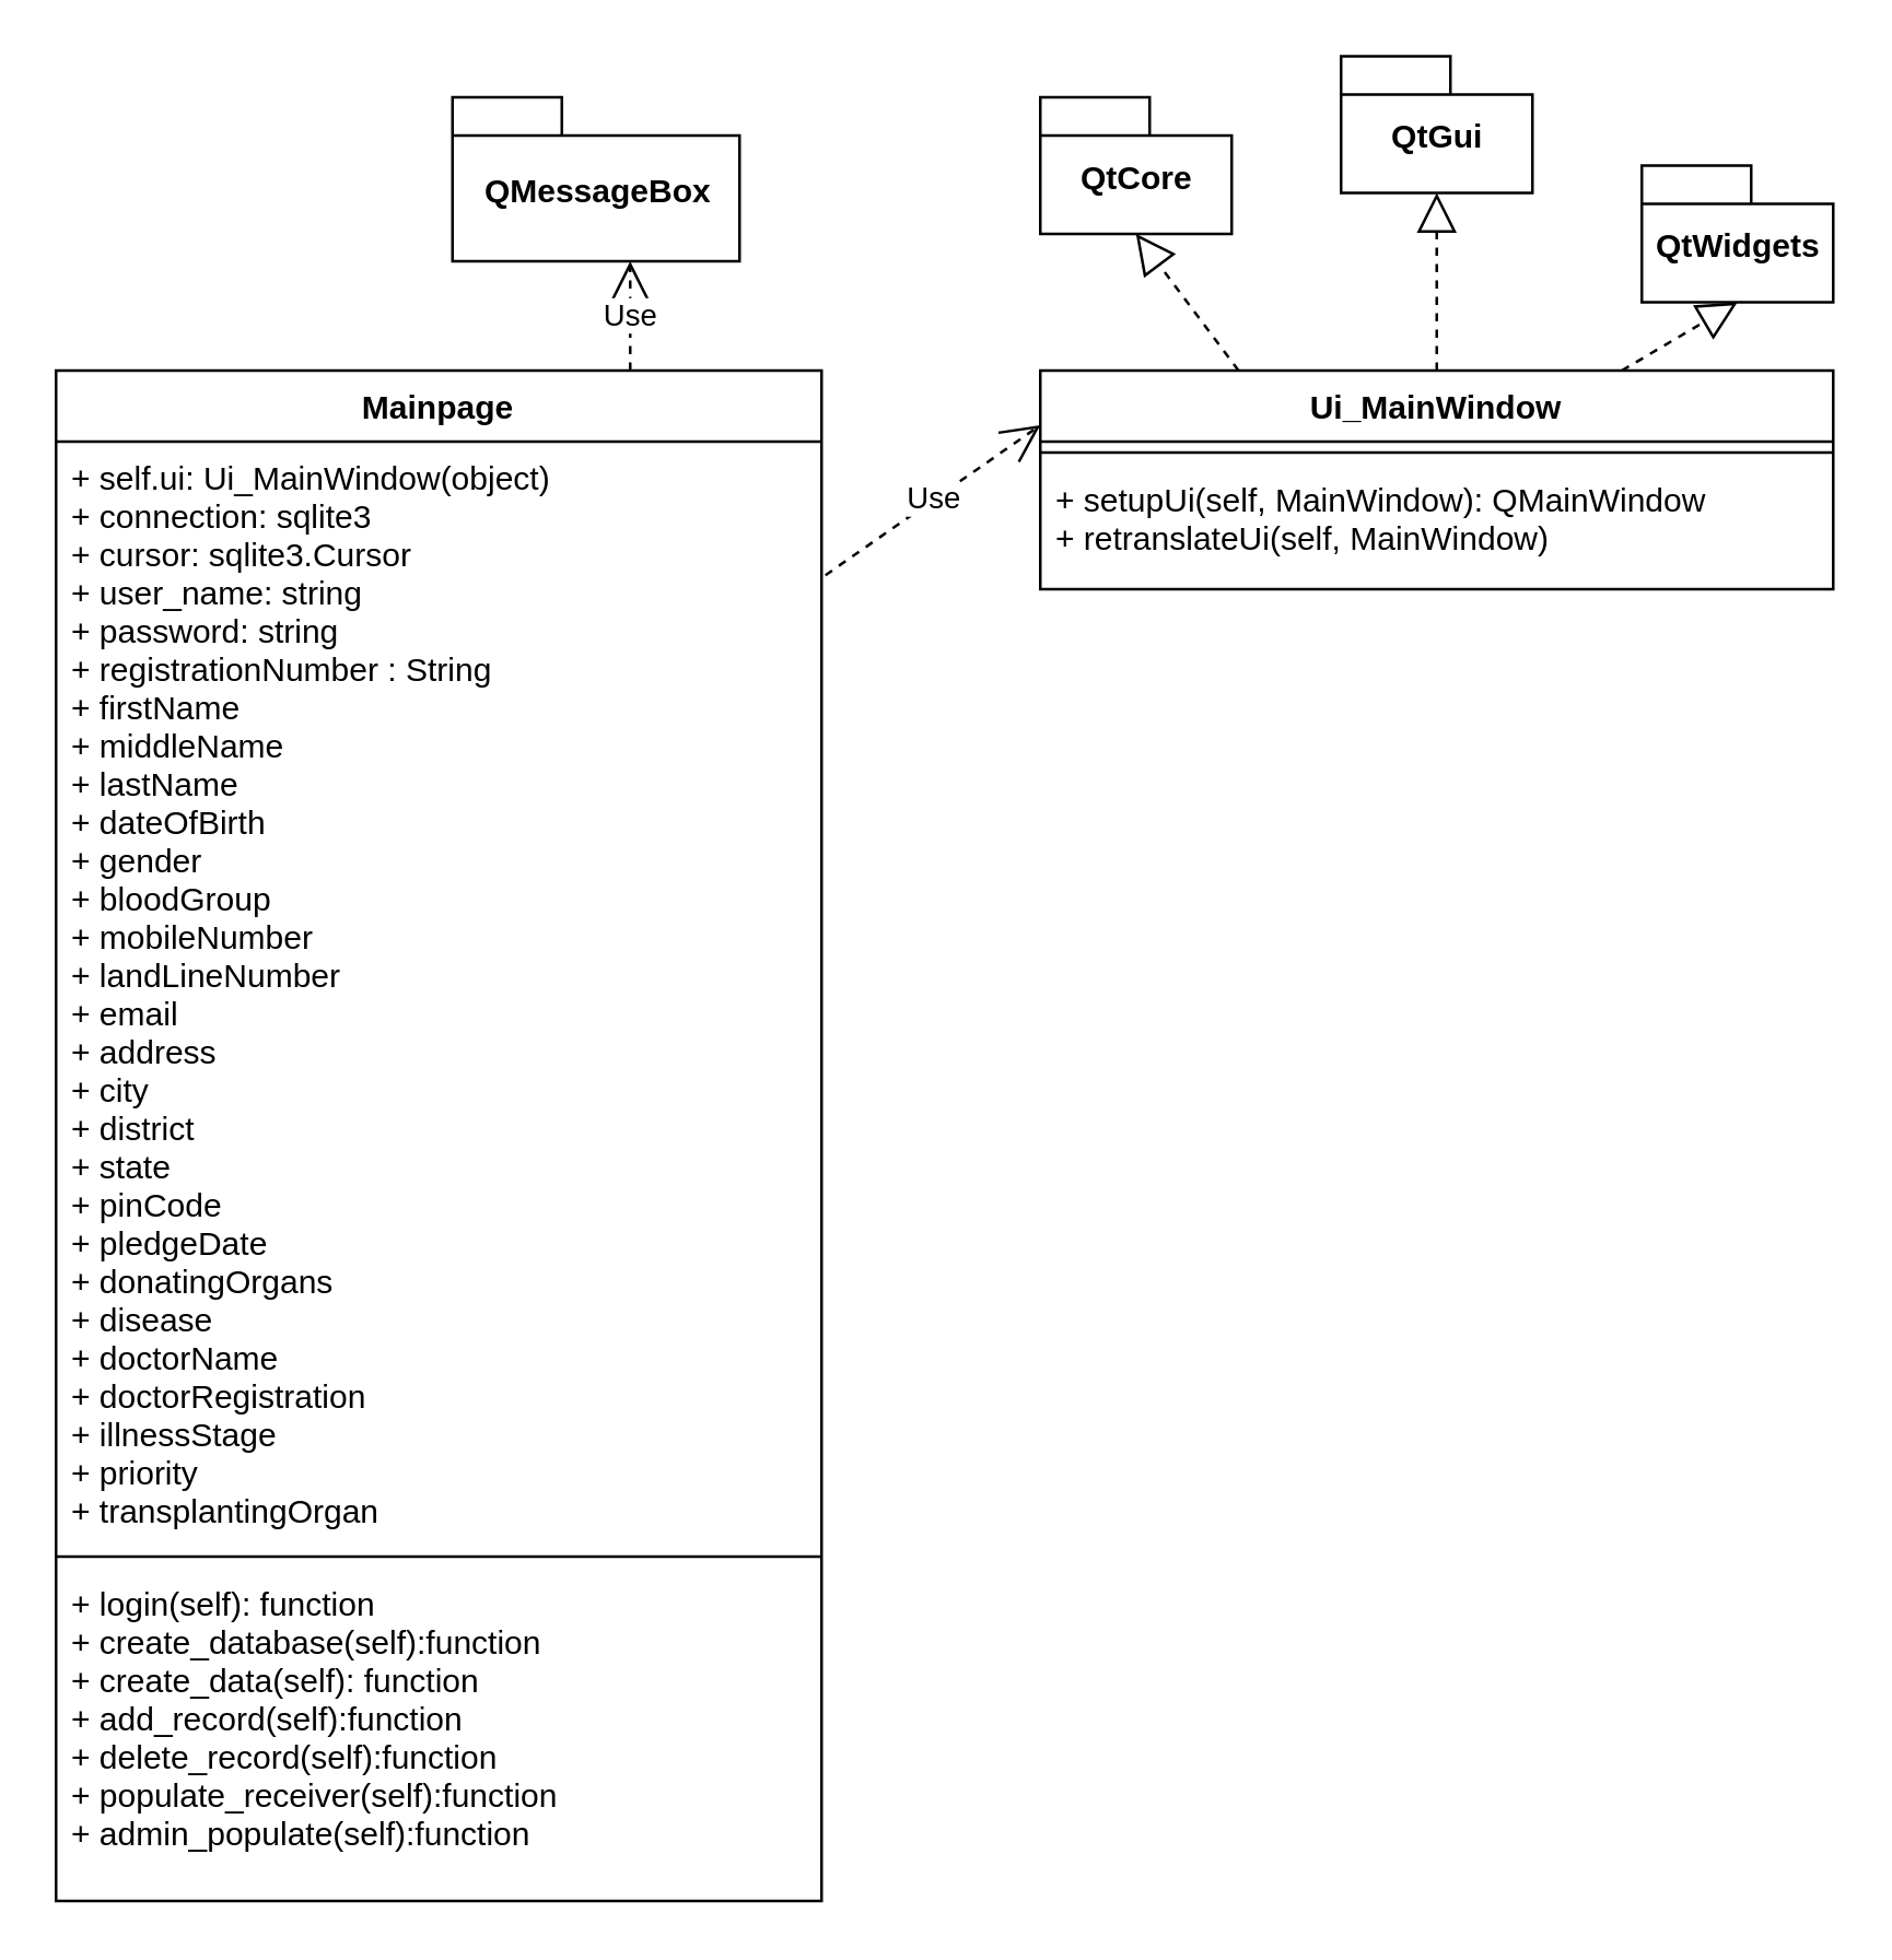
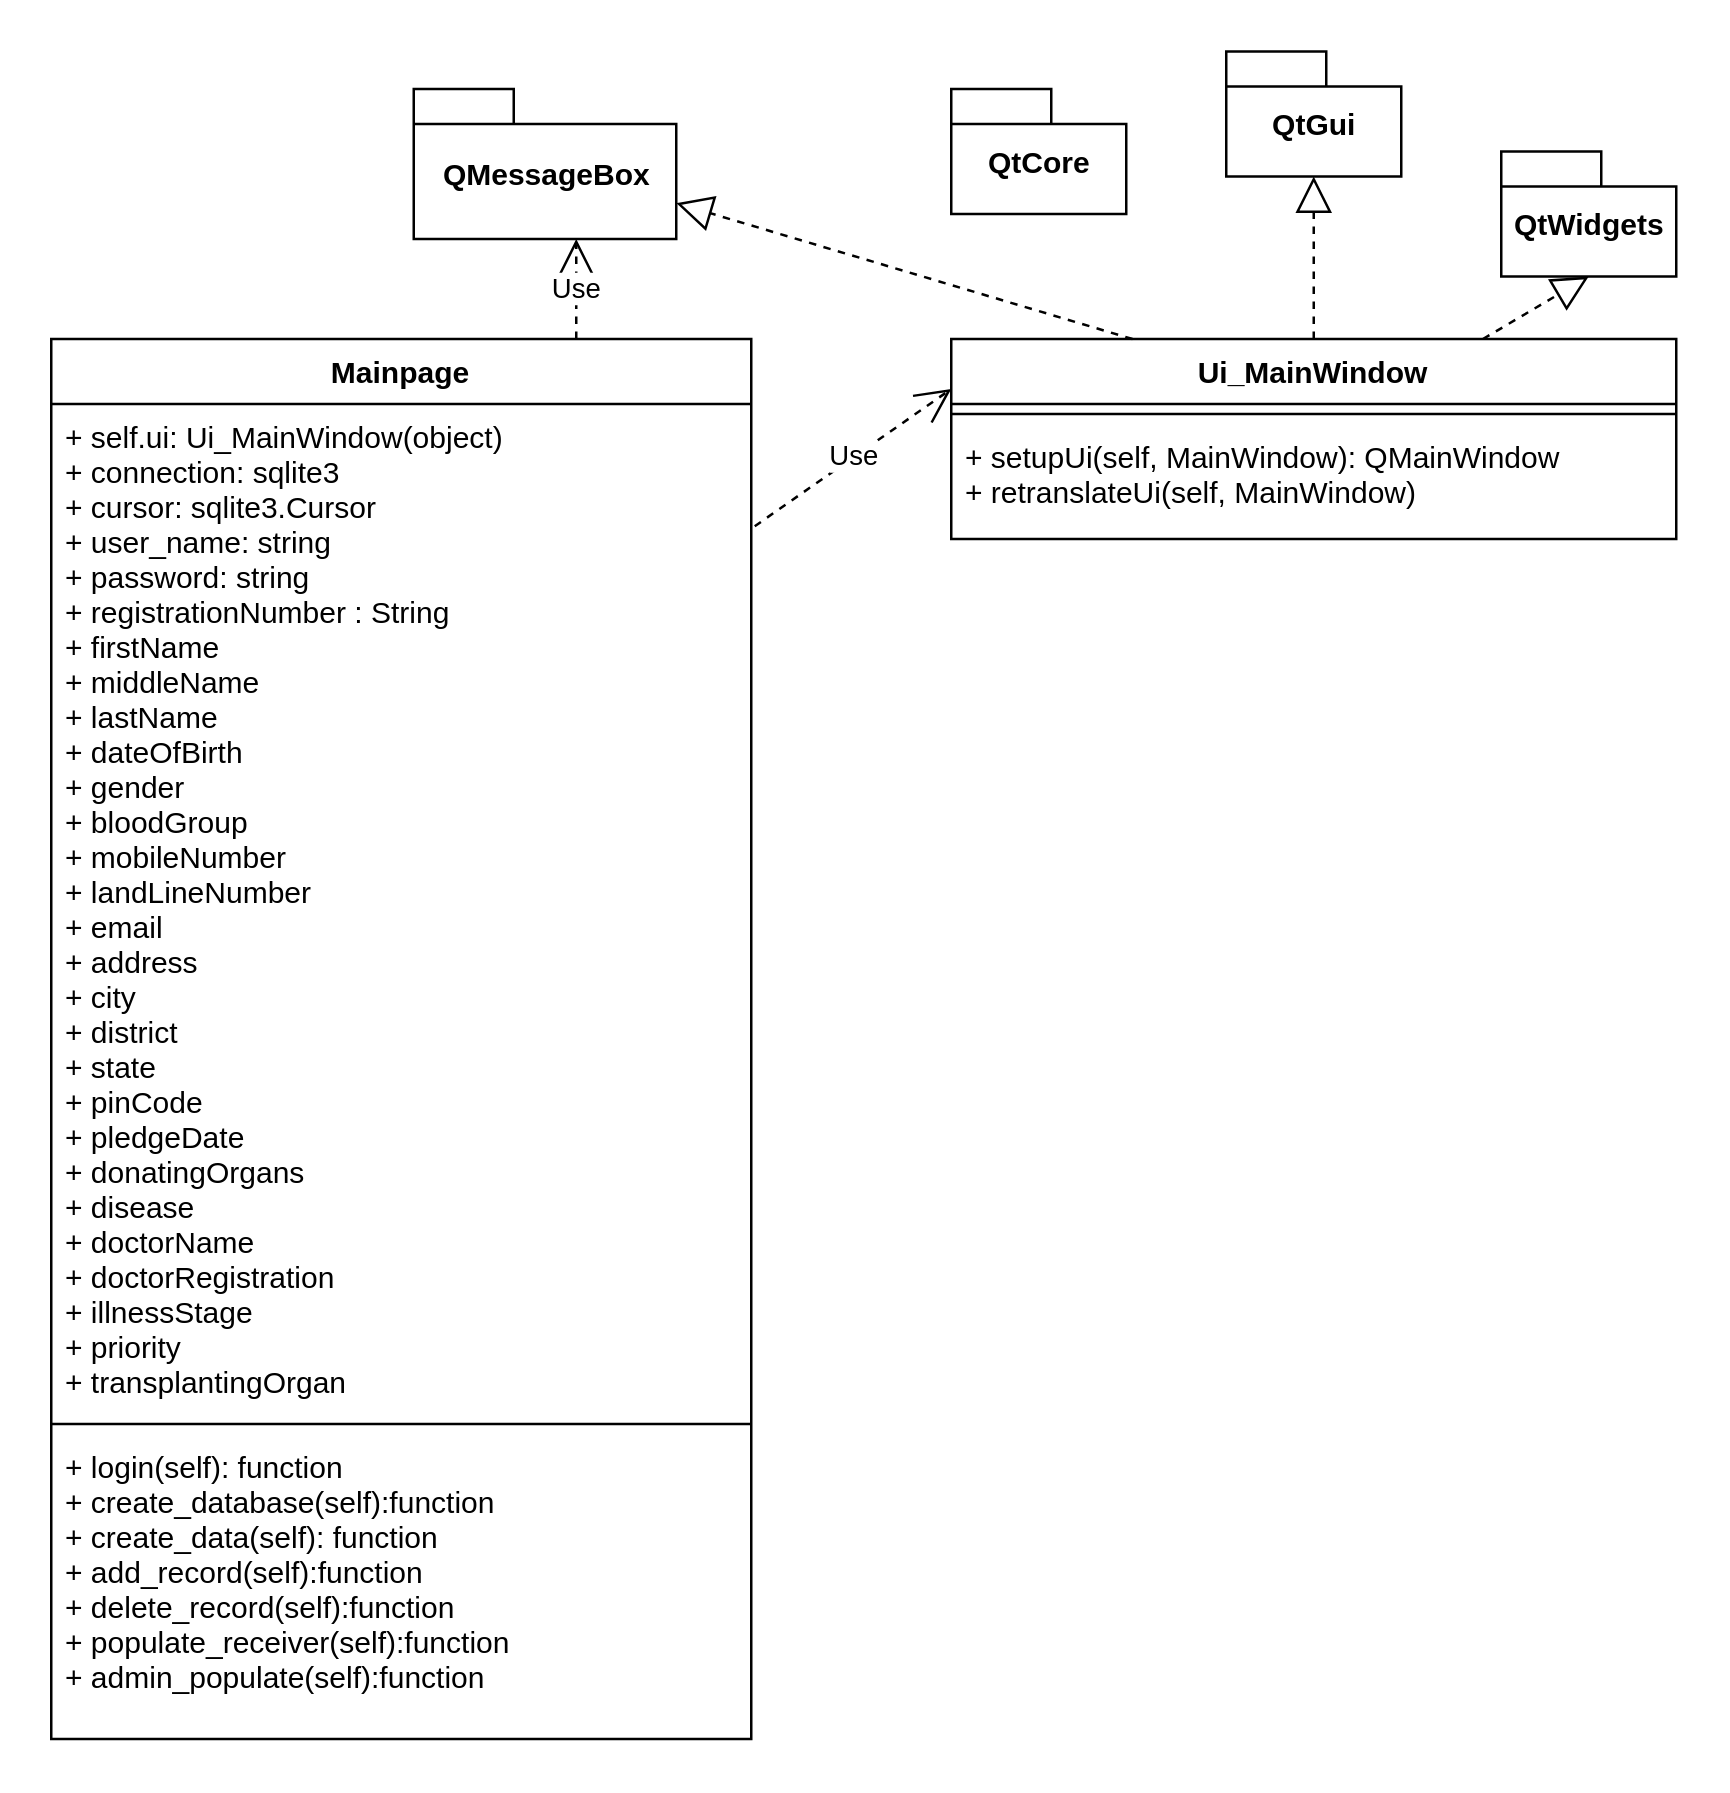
  <mxCell id="0" />
  <mxCell id="1" parent="0" />
  <mxCell id="2" value="Mainpage" style="swimlane;fontStyle=1;align=center;verticalAlign=top;childLayout=stackLayout;horizontal=1;startSize=26;horizontalStack=0;resizeParent=1;resizeParentMax=0;resizeLast=0;collapsible=1;marginBottom=0;" vertex="1" parent="1"><mxGeometry x="20" y="135" width="280" height="560" as="geometry" /></mxCell>
  <mxCell id="3" value="+ self.ui: Ui_MainWindow(object)&#10;+ connection: sqlite3&#10;+ cursor: sqlite3.Cursor&#10;+ user_name: string&#10;+ password: string&#10;+ registrationNumber : String&#10;+ firstName&#10;+ middleName&#10;+ lastName&#10;+ dateOfBirth&#10;+ gender&#10;+ bloodGroup&#10;+ mobileNumber&#10;+ landLineNumber&#10;+ email&#10;+ address&#10;+ city&#10;+ district&#10;+ state&#10;+ pinCode&#10;+ pledgeDate&#10;+ donatingOrgans&#10;+ disease&#10;+ doctorName&#10;+ doctorRegistration&#10;+ illnessStage&#10;+ priority&#10;+ transplantingOrgan&#10;&#10;&#10;&#10;&#10;" style="text;strokeColor=none;fillColor=none;align=left;verticalAlign=top;spacingLeft=4;spacingRight=4;overflow=hidden;rotatable=0;points=[[0,0.5],[1,0.5]];portConstraint=eastwest;" vertex="1" parent="2"><mxGeometry y="26" width="280" height="404" as="geometry" /></mxCell>
  <mxCell id="4" value="" style="line;strokeWidth=1;fillColor=none;align=left;verticalAlign=middle;spacingTop=-1;spacingLeft=3;spacingRight=3;rotatable=0;labelPosition=right;points=[];portConstraint=eastwest;" vertex="1" parent="2"><mxGeometry y="430" width="280" height="8" as="geometry" /></mxCell>
  <mxCell id="5" value="+ login(self): function&#10;+ create_database(self):function&#10;+ create_data(self): function&#10;+ add_record(self):function&#10;+ delete_record(self):function&#10;+ populate_receiver(self):function&#10;+ admin_populate(self):function&#10;" style="text;strokeColor=none;fillColor=none;align=left;verticalAlign=top;spacingLeft=4;spacingRight=4;overflow=hidden;rotatable=0;points=[[0,0.5],[1,0.5]];portConstraint=eastwest;" vertex="1" parent="2"><mxGeometry y="438" width="280" height="122" as="geometry" /></mxCell>
  <mxCell id="6" value="Ui_MainWindow" style="swimlane;fontStyle=1;align=center;verticalAlign=top;childLayout=stackLayout;horizontal=1;startSize=26;horizontalStack=0;resizeParent=1;resizeParentMax=0;resizeLast=0;collapsible=1;marginBottom=0;" vertex="1" parent="1"><mxGeometry x="380" y="135" width="290" height="80" as="geometry" /></mxCell>
  <mxCell id="7" value="" style="line;strokeWidth=1;fillColor=none;align=left;verticalAlign=middle;spacingTop=-1;spacingLeft=3;spacingRight=3;rotatable=0;labelPosition=right;points=[];portConstraint=eastwest;" vertex="1" parent="6"><mxGeometry y="26" width="290" height="8" as="geometry" /></mxCell>
  <mxCell id="8" value="+ setupUi(self, MainWindow): QMainWindow&#10;+ retranslateUi(self, MainWindow)&#10;" style="text;strokeColor=none;fillColor=none;align=left;verticalAlign=top;spacingLeft=4;spacingRight=4;overflow=hidden;rotatable=0;points=[[0,0.5],[1,0.5]];portConstraint=eastwest;" vertex="1" parent="6"><mxGeometry y="34" width="290" height="46" as="geometry" /></mxCell>
  <mxCell id="9" value="QtCore" style="shape=folder;fontStyle=1;spacingTop=10;tabWidth=40;tabHeight=14;tabPosition=left;html=1;" vertex="1" parent="1"><mxGeometry x="380" y="35" width="70" height="50" as="geometry" /></mxCell>
  <mxCell id="10" value="QtGui" style="shape=folder;fontStyle=1;spacingTop=10;tabWidth=40;tabHeight=14;tabPosition=left;html=1;" vertex="1" parent="1"><mxGeometry x="490" y="20" width="70" height="50" as="geometry" /></mxCell>
  <mxCell id="11" value="QtWidgets" style="shape=folder;fontStyle=1;spacingTop=10;tabWidth=40;tabHeight=14;tabPosition=left;html=1;" vertex="1" parent="1"><mxGeometry x="600" y="60" width="70" height="50" as="geometry" /></mxCell>
- <mxCell id="12" value="" style="endArrow=block;dashed=1;endFill=0;endSize=12;html=1;entryX=0.5;entryY=1;entryDx=0;entryDy=0;entryPerimeter=0;exitX=0.25;exitY=0;exitDx=0;exitDy=0;" edge="1" parent="1" source="6" target="9"><mxGeometry width="160" relative="1" as="geometry"><mxPoint x="385" y="123" as="sourcePoint" /><mxPoint x="540" y="105" as="targetPoint" /></mxGeometry></mxCell>
+ <mxCell id="12" value="" style="endArrow=block;dashed=1;endFill=0;endSize=12;html=1;exitX=0.25;exitY=0;exitDx=0;exitDy=0;" edge="1" parent="1" source="6" target="16"><mxGeometry width="160" relative="1" as="geometry"><mxPoint x="385" y="123" as="sourcePoint" /><mxPoint x="540" y="105" as="targetPoint" /></mxGeometry></mxCell>
  <mxCell id="13" value="Use" style="endArrow=open;endSize=12;dashed=1;html=1;entryX=0;entryY=0.25;entryDx=0;entryDy=0;exitX=1.005;exitY=0.121;exitDx=0;exitDy=0;exitPerimeter=0;" edge="1" parent="1" source="3" target="6"><mxGeometry width="160" relative="1" as="geometry"><mxPoint x="230" y="265" as="sourcePoint" /><mxPoint x="390" y="265" as="targetPoint" /></mxGeometry></mxCell>
  <mxCell id="14" value="" style="endArrow=block;dashed=1;endFill=0;endSize=12;html=1;entryX=0.5;entryY=1;entryDx=0;entryDy=0;entryPerimeter=0;exitX=0.5;exitY=0;exitDx=0;exitDy=0;" edge="1" parent="1" source="6" target="10"><mxGeometry width="160" relative="1" as="geometry"><mxPoint x="420" y="105" as="sourcePoint" /><mxPoint x="580" y="105" as="targetPoint" /></mxGeometry></mxCell>
  <mxCell id="15" value="" style="endArrow=block;dashed=1;endFill=0;endSize=12;html=1;entryX=0.5;entryY=1;entryDx=0;entryDy=0;entryPerimeter=0;" edge="1" parent="1" source="6" target="11"><mxGeometry width="160" relative="1" as="geometry"><mxPoint x="540" y="105" as="sourcePoint" /><mxPoint x="700" y="105" as="targetPoint" /></mxGeometry></mxCell>
  <mxCell id="16" value="QMessageBox" style="shape=folder;fontStyle=1;spacingTop=10;tabWidth=40;tabHeight=14;tabPosition=left;html=1;" vertex="1" parent="1"><mxGeometry x="165" y="35" width="105" height="60" as="geometry" /></mxCell>
  <mxCell id="17" value="Use" style="endArrow=open;endSize=12;dashed=1;html=1;exitX=0.75;exitY=0;exitDx=0;exitDy=0;entryX=0.619;entryY=1;entryDx=0;entryDy=0;entryPerimeter=0;" edge="1" parent="1" source="2" target="16"><mxGeometry width="160" relative="1" as="geometry"><mxPoint x="170" y="115" as="sourcePoint" /><mxPoint x="330" y="115" as="targetPoint" /></mxGeometry></mxCell>
